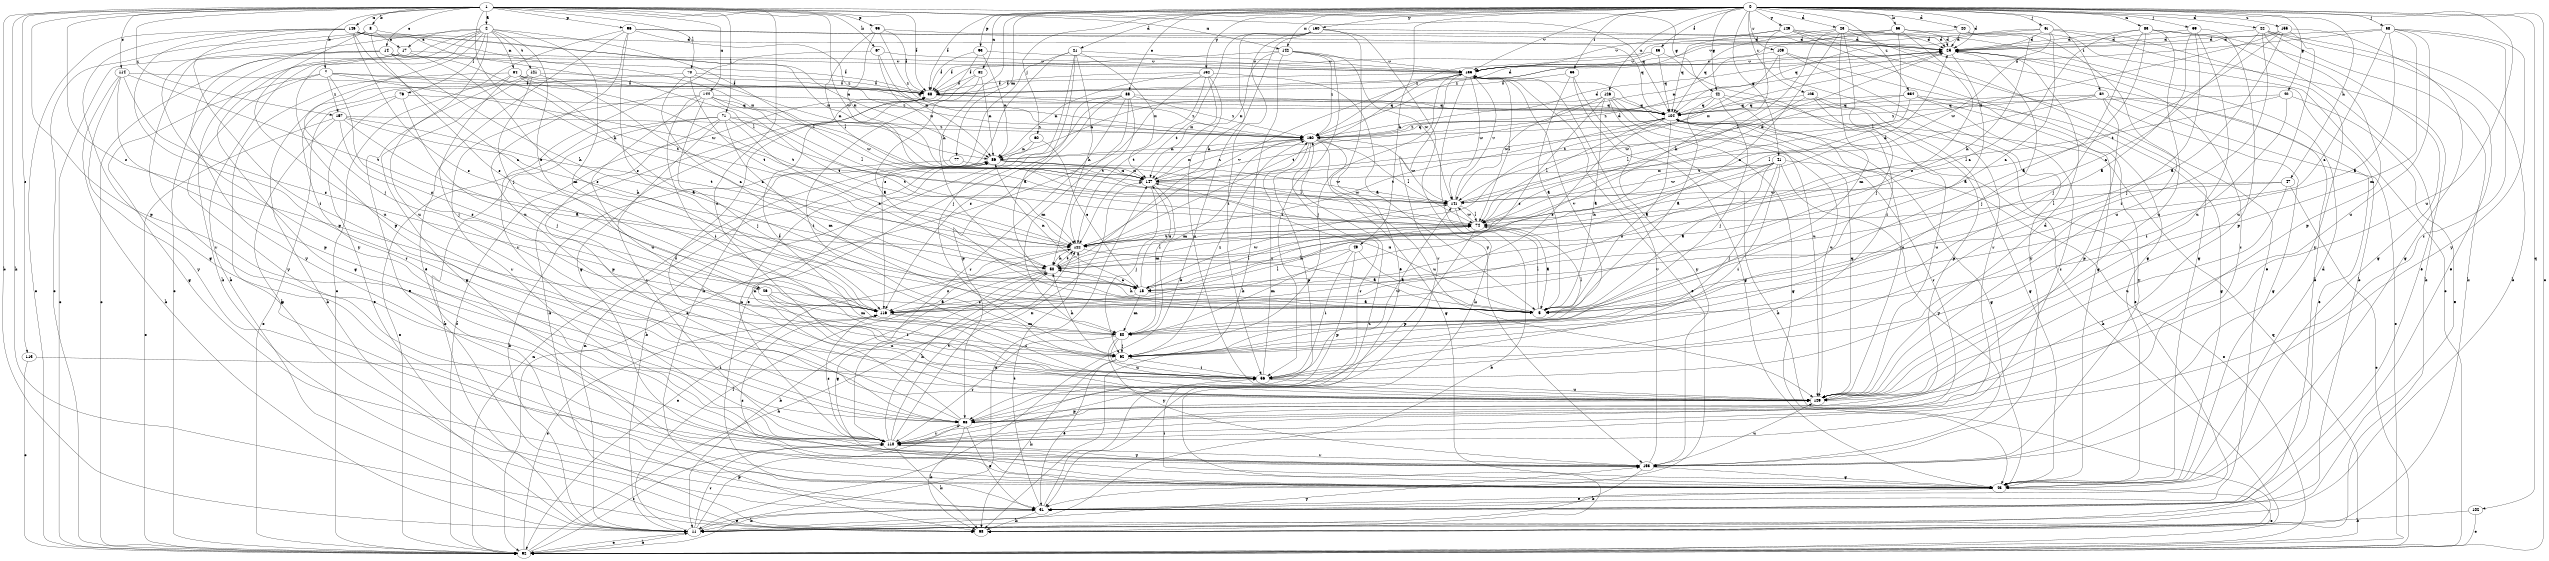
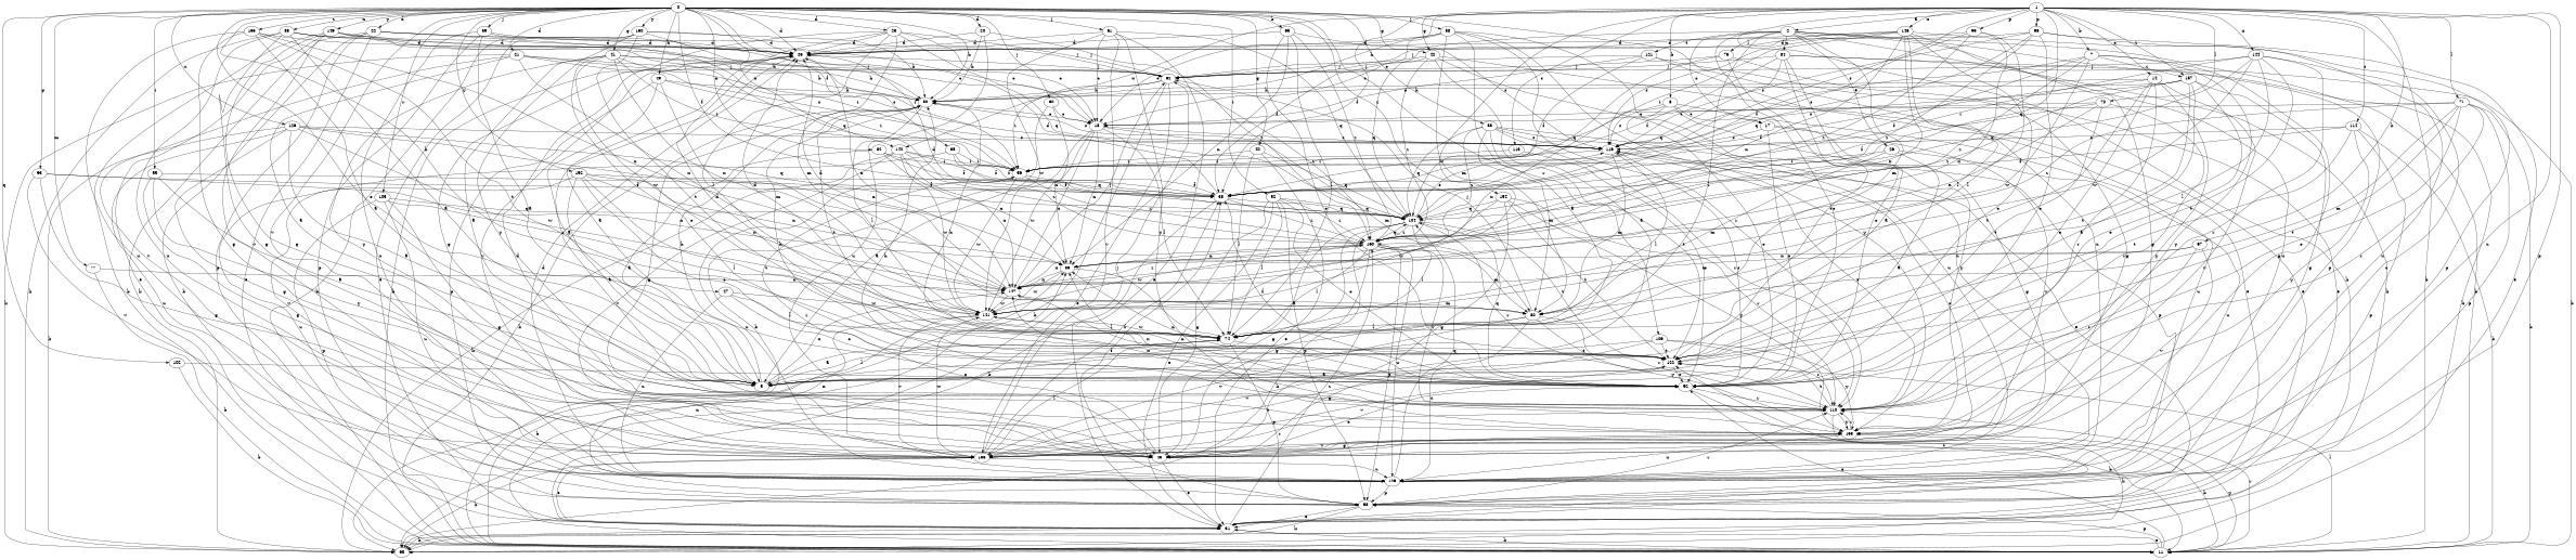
  strict digraph {
    0
    20
    21
    22
    23
    25
    35
    38
    40
    41
    42
    47
    49
    50
    52
    55
    58
    59
    60
    61
    65
    77
    82
    83
    88
    92
    93
    102
    105
    109
    126
    129
    135
    142
    149
    150
    152
-   154 [label=954]
+   154
    155
    160
    68
    116
    62
    5
    147
    11
    98
    31
    18
    56
    104
    74
    80
    43
    110
    141
    153
    122
    86
    1
    2
    7
    8
    14
    67
    70
    71
    95
    96
    113
    114
    144
    146
    157
    17
    26
    n77 [label=76]
    84
    121
    0 -> 20 [label=d]
    0 -> 21 [label=d]
    0 -> 22 [label=d]
    0 -> 23 [label=d]
    0 -> 25 [label=d]
    0 -> 35 [label=f]
    0 -> 38 [label=f]
    0 -> 40 [label=g]
    0 -> 41 [label=g]
    0 -> 42 [label=g]
    0 -> 47 [label=h]
    0 -> 49 [label=h]
    0 -> 50 [label=h]
    0 -> 52 [label=i]
    0 -> 55 [label=i]
    0 -> 58 [label=j]
    0 -> 59 [label=j]
    0 -> 60 [label=j]
    0 -> 61 [label=j]
    0 -> 65 [label=k]
    0 -> 77 [label=m]
    0 -> 82 [label=n]
    0 -> 83 [label=n]
    0 -> 88 [label=o]
    0 -> 92 [label=o]
    0 -> 93 [label=p]
    0 -> 102 [label=q]
    0 -> 105 [label=r]
    0 -> 109 [label=r]
    0 -> 126 [label=u]
    0 -> 129 [label=u]
    0 -> 135 [label=v]
    0 -> 142 [label=x]
    0 -> 149 [label=y]
    0 -> 150 [label=y]
    0 -> 152 [label=y]
    0 -> 154 [label=z]
    0 -> 155 [label=z]
    20 -> 25 [label=d]
    20 -> 50 [label=h]
    20 -> 129 [label=u]
    20 -> 160 [label=z]
    21 -> 50 [label=h]
    21 -> 135 [label=v]
    21 -> 68 [label=k]
    21 -> 116 [label=s]
    21 -> 62 [label=j]
    21 -> 5 [label=a]
    21 -> 147 [label=x]
    22 -> 25 [label=d]
    22 -> 68 [label=k]
    22 -> 11 [label=b]
    22 -> 98 [label=p]
    22 -> 31 [label=e]
    22 -> 18 [label=c]
    22 -> 56 [label=i]
    23 -> 25 [label=d]
    23 -> 62 [label=j]
    23 -> 11 [label=b]
    23 -> 18 [label=c]
    23 -> 104 [label=q]
    23 -> 74 [label=l]
    23 -> 80 [label=m]
    23 -> 43 [label=g]
-   25 -> 135 [label=v]
+   135 -> 25 [label=v]
    25 -> 62 [label=j]
    25 -> 5 [label=a]
    25 -> 147 [label=x]
    25 -> 110 [label=r]
    35 -> 38 [label=f]
    35 -> 135 [label=v]
    35 -> 56 [label=i]
    35 -> 104 [label=q]
    38 -> 25 [label=d]
    38 -> 160 [label=z]
    38 -> 68 [label=k]
    38 -> 104 [label=q]
    40 -> 31 [label=e]
    40 -> 56 [label=i]
    40 -> 104 [label=q]
    40 -> 74 [label=l]
    41 -> 50 [label=h]
    41 -> 92 [label=o]
    41 -> 116 [label=s]
    41 -> 62 [label=j]
    41 -> 5 [label=a]
    41 -> 147 [label=x]
    41 -> 56 [label=i]
    41 -> 141 [label=w]
    41 -> 153 [label=y]
    42 -> 129 [label=u]
    42 -> 160 [label=z]
    42 -> 62 [label=j]
    42 -> 5 [label=a]
    42 -> 31 [label=e]
    42 -> 104 [label=q]
    47 -> 92 [label=o]
    47 -> 129 [label=u]
    47 -> 74 [label=l]
    47 -> 141 [label=w]
    49 -> 50 [label=h]
    49 -> 5 [label=a]
    49 -> 98 [label=p]
    49 -> 56 [label=i]
    49 -> 80 [label=m]
    50 -> 116 [label=s]
    50 -> 11 [label=b]
    50 -> 18 [label=c]
    50 -> 74 [label=l]
    50 -> 43 [label=g]
    50 -> 122 [label=t]
    52 -> 92 [label=o]
    52 -> 160 [label=z]
    52 -> 98 [label=p]
    52 -> 31 [label=e]
    52 -> 104 [label=q]
    52 -> 74 [label=l]
    52 -> 43 [label=g]
    55 -> 38 [label=f]
    55 -> 5 [label=a]
    55 -> 43 [label=g]
    55 -> 153 [label=y]
    58 -> 25 [label=d]
    58 -> 38 [label=f]
    58 -> 129 [label=u]
    58 -> 5 [label=a]
    58 -> 18 [label=c]
    58 -> 80 [label=m]
    58 -> 110 [label=r]
    58 -> 153 [label=y]
    59 -> 25 [label=d]
    59 -> 129 [label=u]
    59 -> 62 [label=j]
    59 -> 5 [label=a]
    59 -> 98 [label=p]
    60 -> 11 [label=b]
    60 -> 18 [label=c]
    60 -> 86 [label=n]
    61 -> 25 [label=d]
    61 -> 135 [label=v]
    61 -> 31 [label=e]
    61 -> 18 [label=c]
    61 -> 104 [label=q]
    61 -> 141 [label=w]
    61 -> 153 [label=y]
    65 -> 25 [label=d]
    65 -> 92 [label=o]
    65 -> 160 [label=z]
    65 -> 116 [label=s]
    65 -> 74 [label=l]
    65 -> 86 [label=n]
    77 -> 147 [label=x]
    77 -> 11 [label=b]
    82 -> 38 [label=f]
    82 -> 5 [label=a]
    82 -> 56 [label=i]
    82 -> 86 [label=n]
    83 -> 25 [label=d]
    83 -> 129 [label=u]
    83 -> 68 [label=k]
    83 -> 62 [label=j]
    83 -> 5 [label=a]
    83 -> 18 [label=c]
    83 -> 43 [label=g]
    88 -> 160 [label=z]
    88 -> 116 [label=s]
    88 -> 98 [label=p]
    88 -> 31 [label=e]
    88 -> 104 [label=q]
    88 -> 80 [label=m]
    88 -> 110 [label=r]
    88 -> 122 [label=t]
    92 -> 38 [label=f]
    92 -> 50 [label=h]
    92 -> 116 [label=s]
    92 -> 147 [label=x]
    92 -> 11 [label=b]
    92 -> 104 [label=q]
    92 -> 110 [label=r]
    92 -> 86 [label=n]
    93 -> 38 [label=f]
    93 -> 135 [label=v]
    93 -> 43 [label=g]
    93 -> 86 [label=n]
    102 -> 92 [label=o]
    102 -> 11 [label=b]
    105 -> 129 [label=u]
    105 -> 98 [label=p]
    105 -> 104 [label=q]
    105 -> 74 [label=l]
    105 -> 43 [label=g]
    109 -> 135 [label=v]
    109 -> 43 [label=g]
    109 -> 110 [label=r]
    109 -> 153 [label=y]
    109 -> 122 [label=t]
    126 -> 129 [label=u]
    126 -> 68 [label=k]
    126 -> 116 [label=s]
    126 -> 5 [label=a]
    126 -> 104 [label=q]
    126 -> 43 [label=g]
    126 -> 141 [label=w]
    126 -> 86 [label=n]
    129 -> 25 [label=d]
    129 -> 98 [label=p]
    129 -> 104 [label=q]
    135 -> 38 [label=f]
    135 -> 129 [label=u]
    135 -> 68 [label=k]
    135 -> 62 [label=j]
    135 -> 31 [label=e]
    135 -> 74 [label=l]
    135 -> 110 [label=r]
    135 -> 141 [label=w]
    135 -> 122 [label=t]
    142 -> 38 [label=f]
    142 -> 135 [label=v]
    142 -> 160 [label=z]
    142 -> 68 [label=k]
    142 -> 147 [label=x]
    142 -> 56 [label=i]
    142 -> 141 [label=w]
    149 -> 25 [label=d]
    149 -> 50 [label=h]
    149 -> 135 [label=v]
    149 -> 11 [label=b]
    149 -> 31 [label=e]
    149 -> 104 [label=q]
    149 -> 43 [label=g]
    150 -> 25 [label=d]
    150 -> 50 [label=h]
    150 -> 11 [label=b]
    150 -> 31 [label=e]
    150 -> 56 [label=i]
    150 -> 153 [label=y]
    150 -> 122 [label=t]
    152 -> 38 [label=f]
    152 -> 92 [label=o]
    152 -> 129 [label=u]
    152 -> 5 [label=a]
    152 -> 147 [label=x]
    152 -> 122 [label=t]
    152 -> 86 [label=n]
    154 -> 104 [label=q]
    154 -> 43 [label=g]
    154 -> 110 [label=r]
    154 -> 141 [label=w]
    154 -> 153 [label=y]
    154 -> 122 [label=t]
    155 -> 25 [label=d]
    155 -> 129 [label=u]
    155 -> 5 [label=a]
    155 -> 147 [label=x]
    155 -> 43 [label=g]
    155 -> 122 [label=t]
    160 -> 25 [label=d]
    160 -> 129 [label=u]
    160 -> 147 [label=x]
    160 -> 98 [label=p]
    160 -> 104 [label=q]
    160 -> 74 [label=l]
    160 -> 80 [label=m]
    160 -> 43 [label=g]
    160 -> 110 [label=r]
    160 -> 141 [label=w]
    160 -> 86 [label=n]
    116 -> 56 [label=i]
    116 -> 74 [label=l]
    116 -> 80 [label=m]
    62 -> 50 [label=h]
    62 -> 160 [label=z]
    62 -> 68 [label=k]
    62 -> 31 [label=e]
    62 -> 56 [label=i]
    5 -> 50 [label=h]
    5 -> 147 [label=x]
    5 -> 74 [label=l]
    147 -> 25 [label=d]
    147 -> 160 [label=z]
    147 -> 62 [label=j]
    147 -> 80 [label=m]
    147 -> 141 [label=w]
    11 -> 92 [label=o]
    11 -> 98 [label=p]
    11 -> 31 [label=e]
    11 -> 110 [label=r]
    11 -> 153 [label=y]
    11 -> 122 [label=l]
    11 -> 86 [label=n]
    98 -> 38 [label=f]
    98 -> 68 [label=k]
    98 -> 31 [label=e]
    98 -> 110 [label=r]
    98 -> 86 [label=n]
    31 -> 160 [label=z]
    31 -> 68 [label=k]
    31 -> 11 [label=b]
    31 -> 122 [label=t]
    18 -> 116 [label=s]
    18 -> 5 [label=a]
    18 -> 147 [label=x]
    18 -> 74 [label=l]
    18 -> 80 [label=m]
    18 -> 141 [label=w]
    18 -> 86 [label=n]
    56 -> 38 [label=f]
    56 -> 129 [label=u]
    56 -> 160 [label=z]
    56 -> 141 [label=w]
    104 -> 160 [label=z]
    104 -> 68 [label=k]
    104 -> 116 [label=s]
    104 -> 5 [label=a]
    104 -> 74 [label=l]
    104 -> 43 [label=g]
    104 -> 110 [label=r]
    104 -> 122 [label=t]
    74 -> 25 [label=d]
    74 -> 5 [label=a]
    74 -> 98 [label=p]
    74 -> 141 [label=w]
    74 -> 122 [label=t]
    80 -> 129 [label=u]
    80 -> 135 [label=v]
    80 -> 62 [label=j]
    80 -> 74 [label=l]
    80 -> 110 [label=r]
    80 -> 153 [label=y]
    43 -> 25 [label=d]
    43 -> 92 [label=o]
    43 -> 116 [label=s]
    43 -> 31 [label=e]
    43 -> 56 [label=i]
    110 -> 50 [label=h]
    110 -> 68 [label=k]
    110 -> 116 [label=s]
    110 -> 147 [label=x]
    110 -> 153 [label=y]
    110 -> 122 [label=t]
    110 -> 86 [label=n]
    141 -> 25 [label=d]
    141 -> 135 [label=v]
    141 -> 11 [label=b]
    141 -> 74 [label=l]
    153 -> 129 [label=u]
    153 -> 135 [label=v]
    153 -> 11 [label=b]
    153 -> 43 [label=g]
    153 -> 110 [label=r]
    122 -> 50 [label=h]
    122 -> 92 [label=o]
    122 -> 135 [label=v]
    122 -> 5 [label=a]
    86 -> 147 [label=x]
    86 -> 74 [label=l]
    86 -> 141 [label=w]
    1 -> 38 [label=f]
    1 -> 42 [label=g]
    1 -> 50 [label=h]
    1 -> 129 [label=u]
    1 -> 142 [label=x]
    1 -> 68 [label=k]
    1 -> 116 [label=s]
    1 -> 11 [label=b]
    1 -> 98 [label=p]
    1 -> 104 [label=q]
    1 -> 141 [label=w]
    1 -> 2 [label=a]
    1 -> 7 [label=b]
    1 -> 8 [label=b]
    1 -> 14 [label=c]
    1 -> 67 [label=k]
    1 -> 70 [label=l]
    1 -> 71 [label=l]
    1 -> 95 [label=p]
    1 -> 96 [label=p]
    1 -> 113 [label=s]
    1 -> 114 [label=s]
    1 -> 144 [label=x]
    1 -> 146 [label=x]
    1 -> 157 [label=z]
    2 -> 92 [label=o]
    2 -> 129 [label=u]
    2 -> 68 [label=k]
    2 -> 62 [label=j]
    2 -> 11 [label=b]
    2 -> 98 [label=p]
    2 -> 74 [label=l]
    2 -> 80 [label=m]
    2 -> 17 [label=c]
    2 -> 26 [label=e]
    2 -> n77 [label=l]
    2 -> 84 [label=n]
    2 -> 121 [label=t]
    7 -> 38 [label=f]
    7 -> 160 [label=z]
    7 -> 116 [label=s]
    7 -> 43 [label=g]
    7 -> 141 [label=w]
    7 -> 153 [label=y]
    7 -> 157 [label=z]
    8 -> 92 [label=o]
    8 -> 129 [label=u]
    8 -> 116 [label=s]
    8 -> 147 [label=x]
    8 -> 153 [label=y]
    8 -> 17 [label=c]
    14 -> 38 [label=f]
    14 -> 50 [label=h]
    14 -> 92 [label=o]
    14 -> 135 [label=v]
    14 -> 110 [label=r]
    14 -> 153 [label=y]
    14 -> 122 [label=t]
    67 -> 135 [label=v]
    67 -> 147 [label=x]
    67 -> 110 [label=r]
    67 -> 86 [label=n]
    70 -> 38 [label=f]
    70 -> 18 [label=c]
    70 -> 110 [label=r]
    70 -> 122 [label=t]
    70 -> 86 [label=n]
    71 -> 92 [label=o]
    71 -> 160 [label=z]
    71 -> 11 [label=b]
    71 -> 98 [label=p]
    71 -> 18 [label=c]
    71 -> 80 [label=m]
    71 -> 110 [label=r]
    71 -> 122 [label=t]
    95 -> 25 [label=d]
    95 -> 38 [label=f]
    95 -> 160 [label=z]
    95 -> 147 [label=x]
    95 -> 74 [label=l]
    96 -> 25 [label=d]
    96 -> 92 [label=o]
    96 -> 129 [label=u]
    96 -> 160 [label=z]
    96 -> 116 [label=s]
    96 -> 31 [label=e]
    96 -> 104 [label=q]
    113 -> 92 [label=o]
    113 -> 56 [label=i]
    114 -> 38 [label=f]
    114 -> 116 [label=s]
    114 -> 11 [label=b]
    114 -> 98 [label=p]
    114 -> 153 [label=y]
    114 -> 122 [label=t]
    144 -> 129 [label=u]
    144 -> 62 [label=j]
    144 -> 56 [label=i]
    144 -> 104 [label=q]
    144 -> 74 [label=l]
    144 -> 110 [label=r]
    144 -> 141 [label=w]
    144 -> 122 [label=t]
    146 -> 25 [label=d]
    146 -> 92 [label=o]
    146 -> 116 [label=s]
    146 -> 147 [label=x]
    146 -> 98 [label=p]
    146 -> 18 [label=c]
    146 -> 56 [label=i]
    146 -> 74 [label=l]
    146 -> 43 [label=g]
    146 -> 86 [label=n]
    157 -> 50 [label=h]
    157 -> 92 [label=o]
    157 -> 160 [label=z]
    157 -> 116 [label=s]
    157 -> 5 [label=a]
    157 -> 43 [label=g]
    157 -> 122 [label=t]
    17 -> 92 [label=o]
    17 -> 135 [label=v]
    17 -> 116 [label=s]
    17 -> 43 [label=g]
    26 -> 129 [label=u]
    26 -> 5 [label=a]
    26 -> 56 [label=i]
    26 -> 80 [label=m]
    n77 -> 92 [label=o]
    n77 -> 62 [label=j]
    n77 -> 31 [label=e]
    n77 -> 104 [label=q]
    84 -> 38 [label=f]
    84 -> 68 [label=k]
    84 -> 62 [label=j]
    84 -> 5 [label=a]
    84 -> 11 [label=b]
    84 -> 104 [label=q]
    84 -> 122 [label=t]
    121 -> 38 [label=f]
-   121 -> 26 [label=j]
+   121 -> 62 [label=j]
    121 -> 31 [label=e]
    121 -> 18 [label=c]
    121 -> 43 [label=g]
  }
